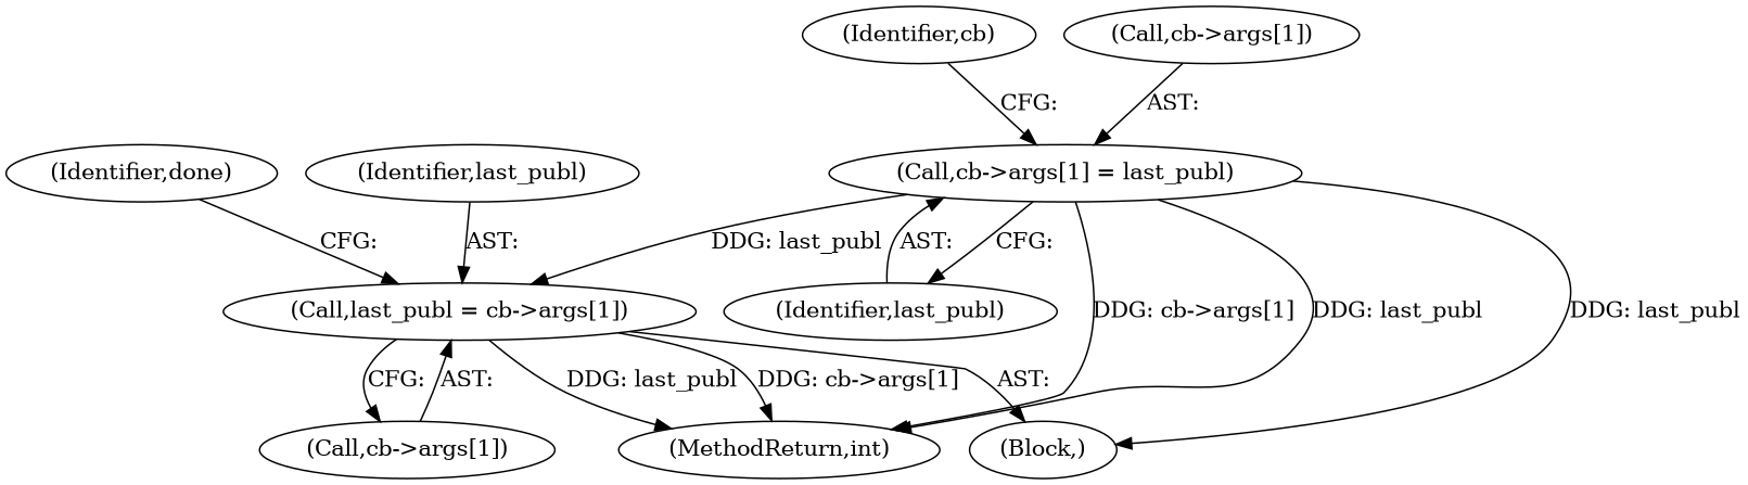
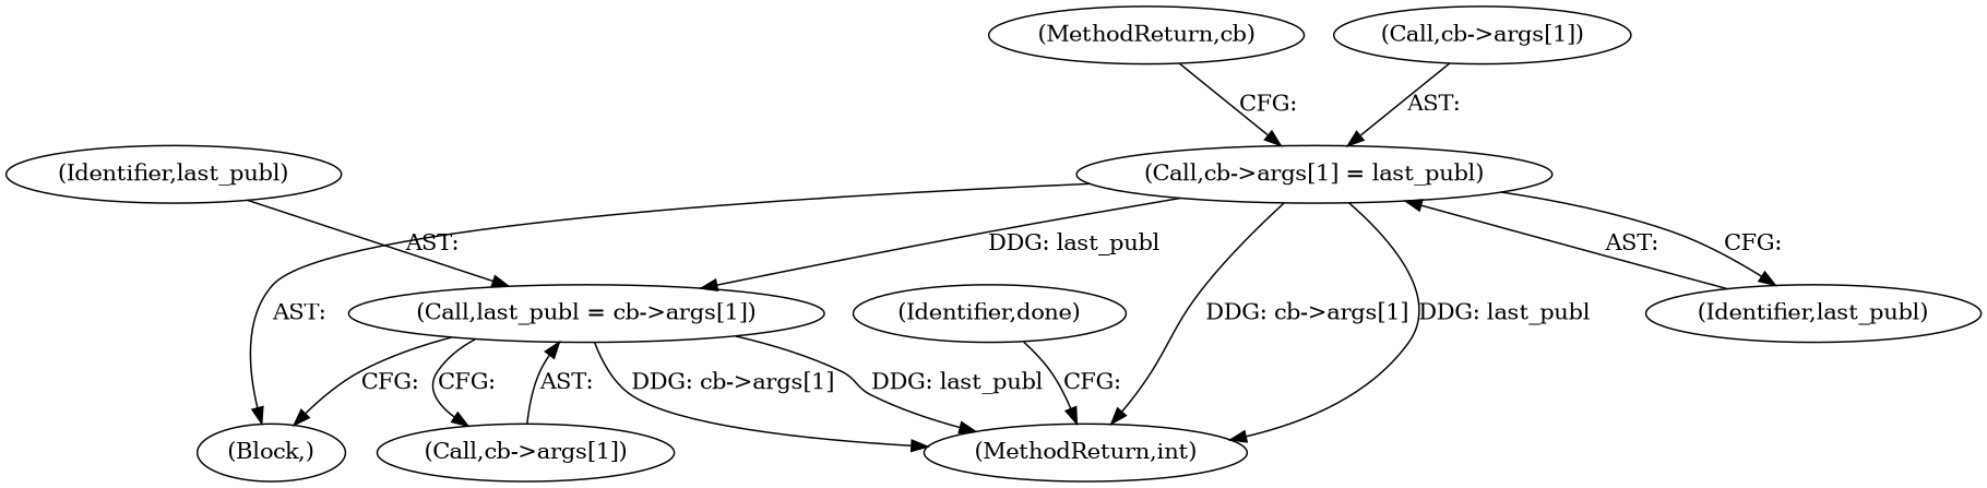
  digraph {
    n1 [label="(Call,last_publ = cb->args[1])"]
    n2 [label="(Call,cb->args[1])"]
    n3 [label="(Block,)"]
    n4 [label="(MethodReturn,int)"]
    n5 [label="(Call,cb->args[1] = last_publ)"]
    n6 [label="(Identifier,last_publ)"]
    n7 [label="(Identifier,done)"]
    n8 [label="(Identifier,last_publ)"]
-   n9 [label="(Identifier,cb)"]
+   n9 [label="(MethodReturn,cb)"]
    n10 [label="(Call,cb->args[1])"]
    n1 -> n2 [label="CFG: "]
-   n1 -> n3 [label="AST: "]
+   n1 -> n3 [label="CFG: "]
    n1 -> n4 [label="DDG: last_publ"]
    n1 -> n4 [label="DDG: cb->args[1]"]
    n2 -> n1 [label="AST: "]
    n5 -> n1 [label="DDG: last_publ"]
-   n5 -> n3 [label="DDG: last_publ"]
+   n5 -> n3 [label="AST: "]
    n5 -> n4 [label="DDG: cb->args[1]"]
    n5 -> n4 [label="DDG: last_publ"]
    n5 -> n6 [label="CFG: "]
    n6 -> n5 [label="AST: "]
-   n7 -> n1 [label="CFG: "]
+   n7 -> n4 [label="CFG: "]
    n8 -> n1 [label="AST: "]
    n9 -> n5 [label="CFG: "]
    n10 -> n5 [label="AST: "]
  }
